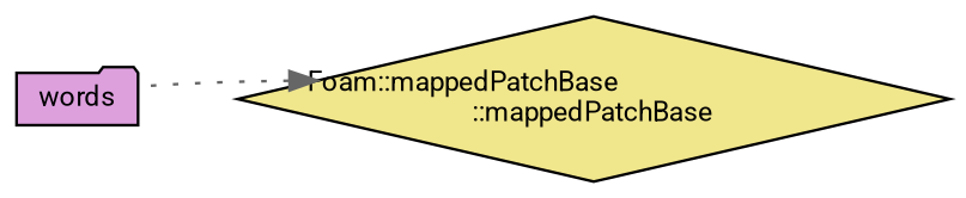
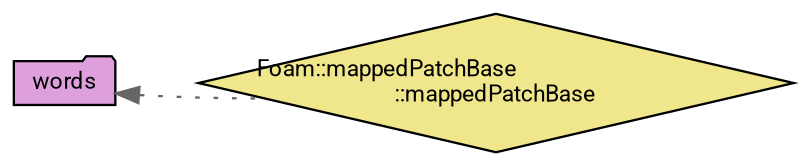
  digraph {
    rankdir=LR
    fontname=Roboto
    node [color=black fontname=Roboto fontsize=10 style=filled]
    n1 [fillcolor=plum fontcolor=black height=0.2 label=words shape=folder width=0.4]
    n2 [height=0.2 label="Foam::mappedPatchBase\l::mappedPatchBase" shape=diamond width=0.4 fillcolor=khaki]
-   n2 -> n1 [color=gray40 dir=back fontname=Roboto fontsize=10 labelfontname=Helvetica labelfontsize=10 style=dotted]
+   n1 -> n2 [color=gray40 dir=back fontname=Roboto fontsize=10 labelfontname=Helvetica labelfontsize=10 style=dotted]
  }
